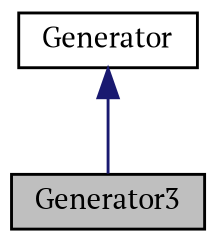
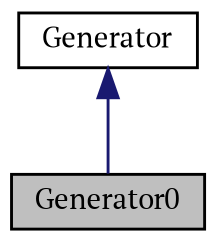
  digraph {
    fontname="PT Serif"
    node [color=black fontname="PT Serif" fontsize=10 shape=record style=filled]
-   n1 [fillcolor=grey75 fontcolor=black height=0.2 label=Generator3 width=0.4]
+   n1 [fillcolor=grey75 fontcolor=black height=0.2 label=Generator0 width=0.4]
    n2 [fillcolor=white height=0.2 label=Generator width=0.4]
    n2 -> n1 [color=midnightblue dir=back fontname="PT Serif" fontsize=10 labelfontname=Helvetica labelfontsize=10 style=solid]
  }
